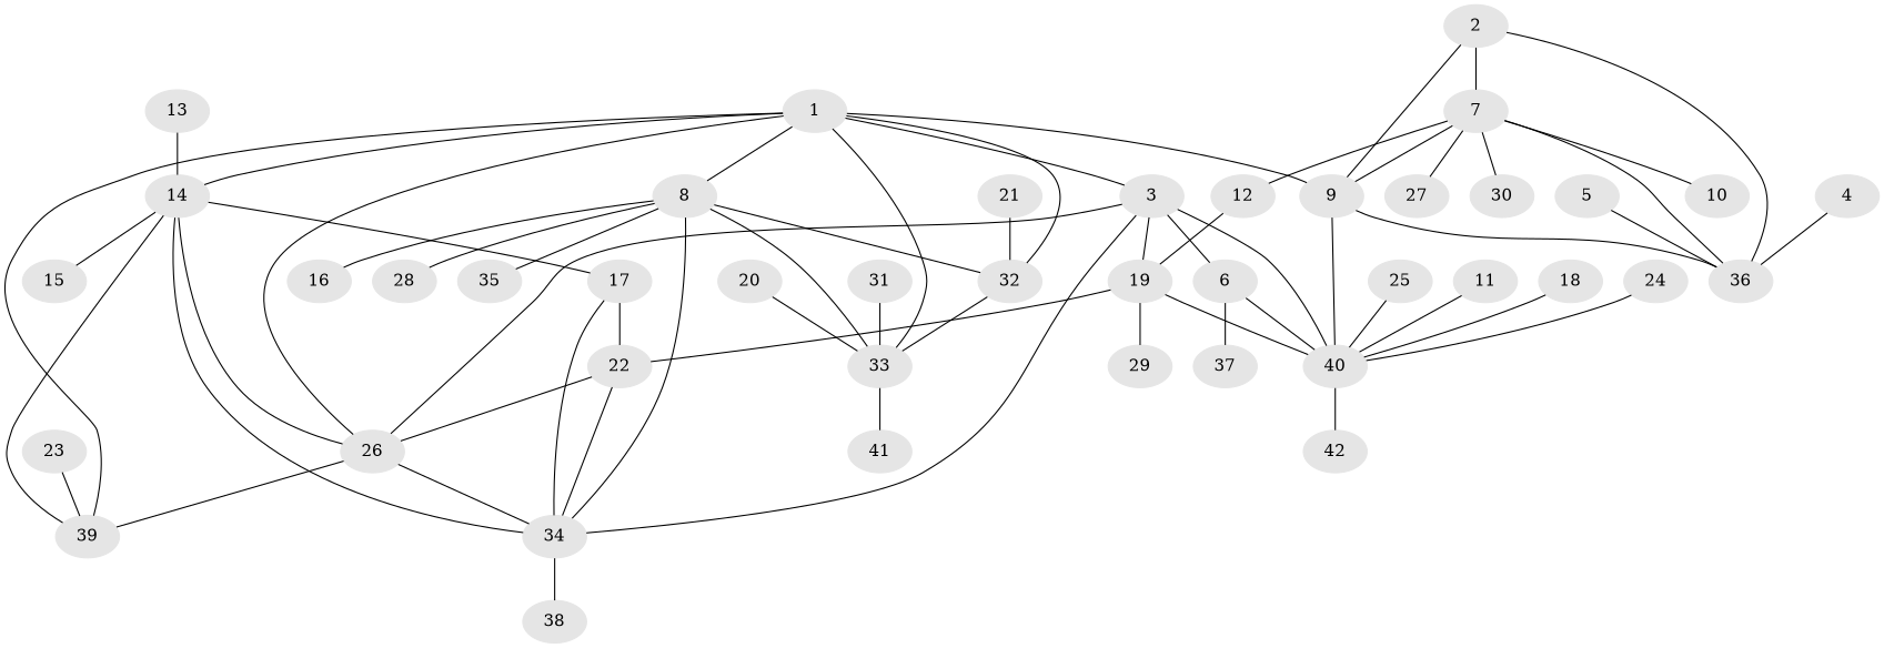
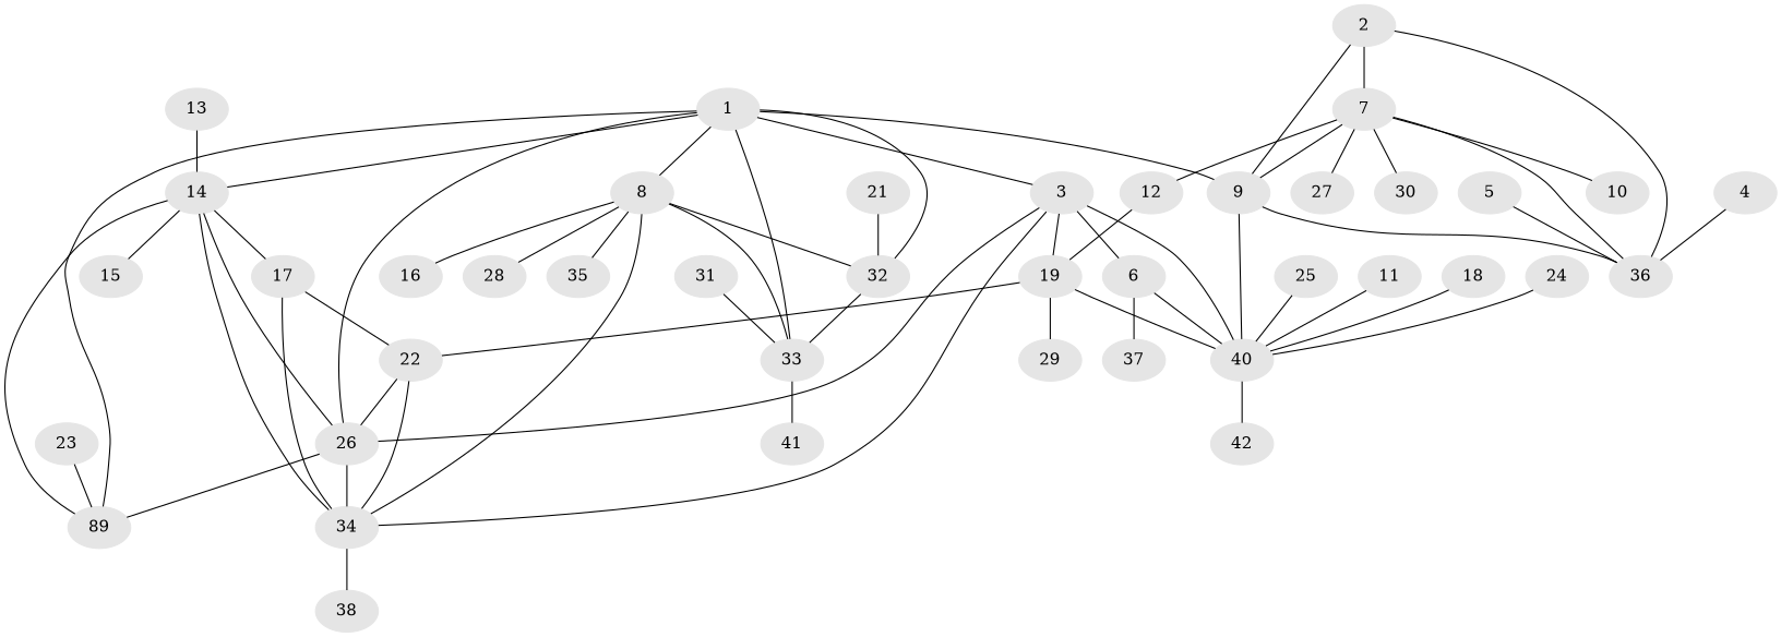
  graph {
    node [color=gray90 style=filled]
    edge [weight=1.0]
    1
    3
    8
    9
    14
    26
    32
    33
-   39
+   39 [label=89]
    6
    19
    34
    40
    16
    28
    35
    36
    17
    15
    41
    2
    7
    10
    27
    30
    12
    37
    22
    29
    38
    42
    4
    5
    25
    11
    13
    18
-   20
    21
    23
    24
    31
    1 -- 3
    1 -- 8
    1 -- 9
    1 -- 14
    1 -- 26
    1 -- 32
    1 -- 33
    1 -- 39
    3 -- 26
    3 -- 6 [weight=2.0]
    3 -- 19
    3 -- 34
    3 -- 40 [weight=2.0]
    8 -- 32
    8 -- 33
    8 -- 34
    8 -- 16
    8 -- 28
    8 -- 35
    9 -- 40
    9 -- 36
    14 -- 26
    14 -- 39
    14 -- 34
    14 -- 17
    14 -- 15
    26 -- 39
    26 -- 34
    32 -- 33
    33 -- 41
    6 -- 40
    6 -- 37
    19 -- 40
    19 -- 22
    19 -- 29
    34 -- 38
    40 -- 42
    17 -- 34 [weight=2.0]
    17 -- 22 [weight=2.0]
    2 -- 9
    2 -- 36
    2 -- 7
    7 -- 9
    7 -- 36
    7 -- 10
    7 -- 27
    7 -- 30
    7 -- 12
    12 -- 19
    22 -- 26
    22 -- 34
    4 -- 36
    5 -- 36
    25 -- 40
    11 -- 40
    13 -- 14
    18 -- 40
-   20 -- 33
    21 -- 32
    23 -- 39
    24 -- 40
    31 -- 33
  }
